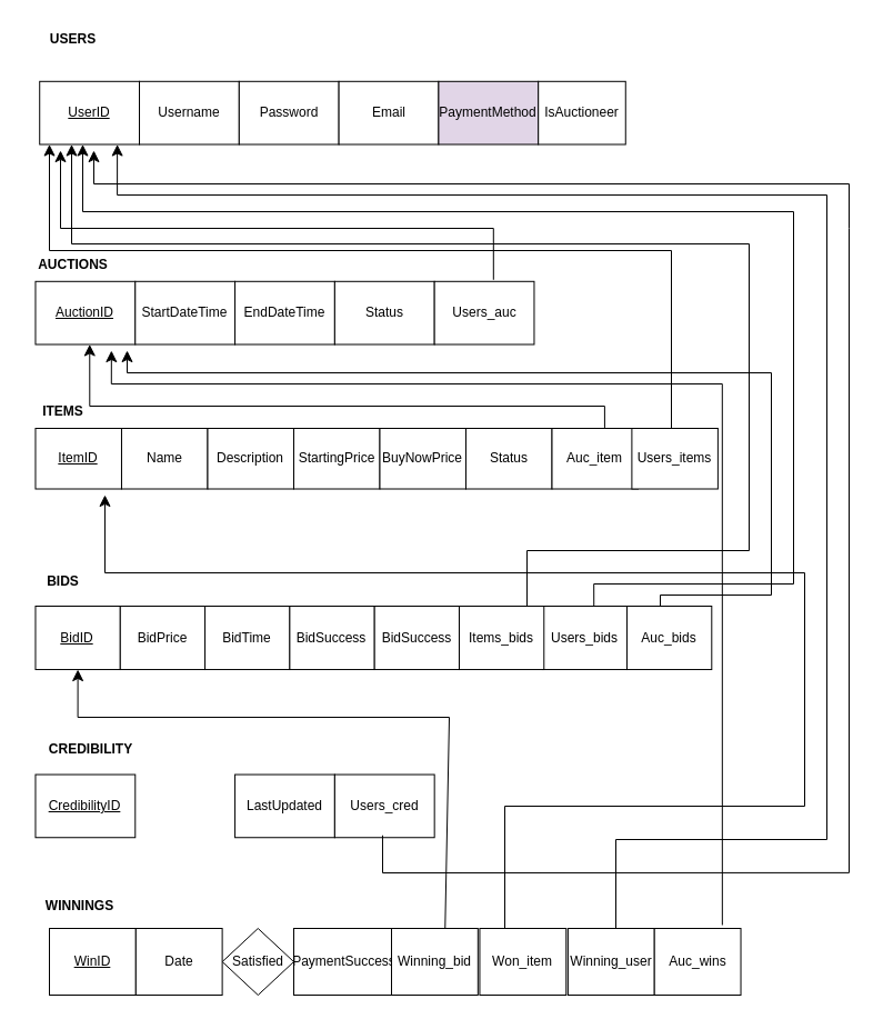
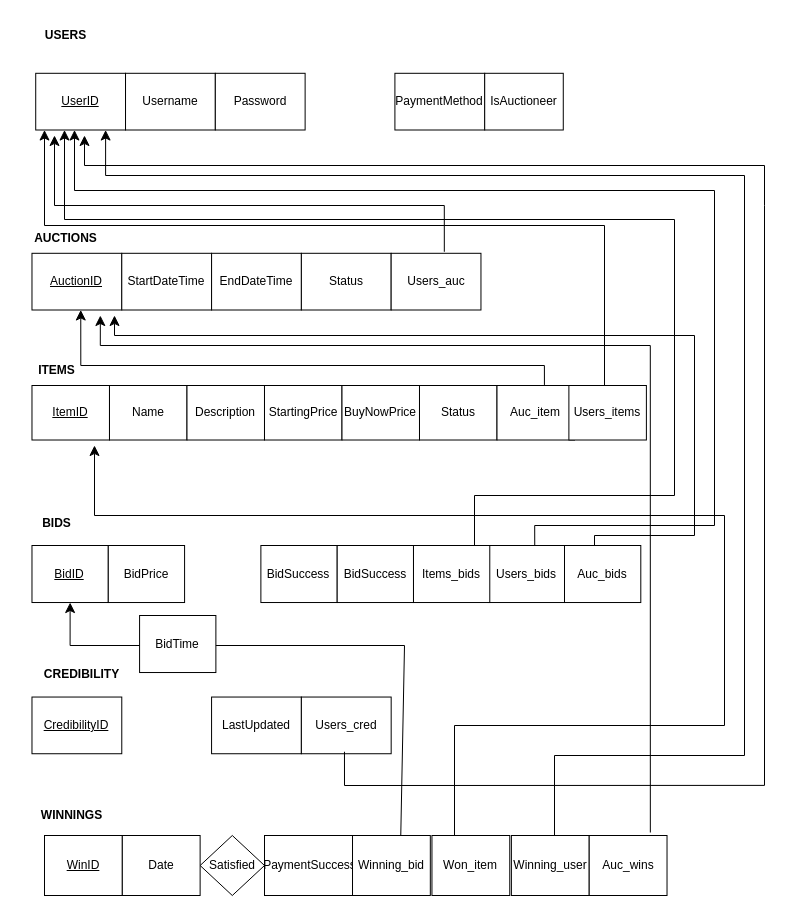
  <mxCell id="0" />
  <mxCell id="1" parent="0" />
  <mxCell id="2" value="&lt;u&gt;UserID&lt;/u&gt;" style="rounded=0;whiteSpace=wrap;html=1;container=0;" vertex="1" parent="1"><mxGeometry x="35.224" y="72.802" width="89.796" height="56.703" as="geometry" /></mxCell>
  <mxCell id="3" value="Username" style="rounded=0;whiteSpace=wrap;html=1;container=0;" vertex="1" parent="1"><mxGeometry x="125.02" y="72.802" width="89.796" height="56.703" as="geometry" /></mxCell>
  <mxCell id="4" value="Password" style="rounded=0;whiteSpace=wrap;html=1;container=0;" vertex="1" parent="1"><mxGeometry x="214.816" y="72.802" width="89.796" height="56.703" as="geometry" /></mxCell>
- <mxCell id="5" value="Email" style="rounded=0;whiteSpace=wrap;html=1;container=0;" vertex="1" parent="1"><mxGeometry x="304.612" y="72.802" width="89.796" height="56.703" as="geometry" /></mxCell>
- <mxCell id="6" value="PaymentMethod" style="rounded=0;whiteSpace=wrap;html=1;container=0;fillColor=#e1d5e7;" vertex="1" parent="1"><mxGeometry x="394.408" y="72.802" width="89.796" height="56.703" as="geometry" /></mxCell>
+ <mxCell id="6" value="PaymentMethod" style="rounded=0;whiteSpace=wrap;html=1;container=0;" vertex="1" parent="1"><mxGeometry x="394.408" y="72.802" width="89.796" height="56.703" as="geometry" /></mxCell>
  <mxCell id="7" value="IsAuctioneer" style="rounded=0;whiteSpace=wrap;html=1;container=0;" vertex="1" parent="1"><mxGeometry x="484.204" y="72.802" width="78.571" height="56.703" as="geometry" /></mxCell>
  <mxCell id="8" value="&lt;b&gt;USERS&lt;/b&gt;" style="text;html=1;align=center;verticalAlign=middle;resizable=0;points=[];autosize=1;strokeColor=none;fillColor=none;container=0;" vertex="1" parent="1"><mxGeometry x="35.224" y="20" width="60" height="30" as="geometry" /></mxCell>
  <mxCell id="9" value="&lt;b&gt;ITEMS&lt;/b&gt;" style="text;html=1;align=center;verticalAlign=middle;resizable=0;points=[];autosize=1;strokeColor=none;fillColor=none;container=0;" vertex="1" parent="1"><mxGeometry x="26.484" y="355" width="60" height="30" as="geometry" /></mxCell>
  <mxCell id="10" value="&lt;b&gt;BIDS&lt;/b&gt;" style="text;html=1;align=center;verticalAlign=middle;resizable=0;points=[];autosize=1;strokeColor=none;fillColor=none;container=0;" vertex="1" parent="1"><mxGeometry x="31.483" y="507.527" width="50" height="30" as="geometry" /></mxCell>
  <mxCell id="11" value="&lt;u&gt;CredibilityID&lt;/u&gt;" style="rounded=0;whiteSpace=wrap;html=1;container=0;" vertex="1" parent="1"><mxGeometry x="31.483" y="696.538" width="89.796" height="56.703" as="geometry" /></mxCell>
  <mxCell id="12" value="LastUpdated" style="rounded=0;whiteSpace=wrap;html=1;container=0;" vertex="1" parent="1"><mxGeometry x="211.075" y="696.538" width="89.796" height="56.703" as="geometry" /></mxCell>
  <mxCell id="13" value="&lt;b&gt;CREDIBILITY&lt;/b&gt;" style="text;html=1;align=center;verticalAlign=middle;resizable=0;points=[];autosize=1;strokeColor=none;fillColor=none;container=0;" vertex="1" parent="1"><mxGeometry x="31.483" y="658.736" width="100" height="30" as="geometry" /></mxCell>
  <mxCell id="14" value="&lt;b&gt;WINNINGS&lt;/b&gt;" style="text;html=1;align=center;verticalAlign=middle;resizable=0;points=[];autosize=1;strokeColor=none;fillColor=none;container=0;" vertex="1" parent="1"><mxGeometry x="31.483" y="800.495" width="80" height="30" as="geometry" /></mxCell>
  <mxCell id="15" value="Users_cred" style="rounded=0;whiteSpace=wrap;html=1;container=0;" vertex="1" parent="1"><mxGeometry x="300.871" y="696.538" width="89.796" height="56.703" as="geometry" /></mxCell>
  <mxCell id="16" value="" style="group" vertex="1" connectable="0" parent="1"><mxGeometry x="404" y="645" height="70" as="geometry" /></mxCell>
  <mxCell id="17" value="" style="edgeStyle=segmentEdgeStyle;endArrow=classic;html=1;curved=0;rounded=0;endSize=8;startSize=8;entryX=0.5;entryY=1;entryDx=0;entryDy=0;" edge="1" parent="16" target="53"><mxGeometry width="50" height="50" relative="1" as="geometry"><mxPoint as="sourcePoint" /><mxPoint x="-37.415" y="795.969" as="targetPoint" /></mxGeometry></mxCell>
  <mxCell id="18" value="&lt;u&gt;AuctionID&lt;/u&gt;" style="rounded=0;whiteSpace=wrap;html=1;container=0;" vertex="1" parent="1"><mxGeometry x="31.484" y="252.801" width="89.796" height="56.703" as="geometry" /></mxCell>
  <mxCell id="19" value="StartDateTime" style="rounded=0;whiteSpace=wrap;html=1;container=0;" vertex="1" parent="1"><mxGeometry x="121.28" y="252.801" width="89.796" height="56.703" as="geometry" /></mxCell>
  <mxCell id="20" value="EndDateTime" style="rounded=0;whiteSpace=wrap;html=1;container=0;" vertex="1" parent="1"><mxGeometry x="211.076" y="252.801" width="89.796" height="56.703" as="geometry" /></mxCell>
  <mxCell id="21" value="Status" style="rounded=0;whiteSpace=wrap;html=1;container=0;" vertex="1" parent="1"><mxGeometry x="300.872" y="252.801" width="89.796" height="56.703" as="geometry" /></mxCell>
  <mxCell id="22" value="&lt;b&gt;AUCTIONS&lt;/b&gt;" style="text;html=1;align=center;verticalAlign=middle;resizable=0;points=[];autosize=1;strokeColor=none;fillColor=none;container=0;" vertex="1" parent="1"><mxGeometry x="20.22" y="222.799" width="90" height="30" as="geometry" /></mxCell>
  <mxCell id="23" value="" style="edgeStyle=segmentEdgeStyle;endArrow=classic;html=1;curved=0;rounded=0;endSize=8;startSize=8;" edge="1" parent="1"><mxGeometry width="50" height="50" relative="1" as="geometry"><mxPoint x="764" y="204.89" as="sourcePoint" /><mxPoint x="84" y="135" as="targetPoint" /><Array as="points"><mxPoint x="764" y="165" /><mxPoint x="84" y="165" /></Array></mxGeometry></mxCell>
  <mxCell id="24" value="" style="endArrow=none;html=1;rounded=0;" edge="1" parent="1"><mxGeometry width="50" height="50" relative="1" as="geometry"><mxPoint x="764" y="784.89" as="sourcePoint" /><mxPoint x="764" y="204.89" as="targetPoint" /></mxGeometry></mxCell>
  <mxCell id="25" value="" style="endArrow=none;html=1;rounded=0;" edge="1" parent="1"><mxGeometry width="50" height="50" relative="1" as="geometry"><mxPoint x="344" y="785" as="sourcePoint" /><mxPoint x="764" y="784.89" as="targetPoint" /></mxGeometry></mxCell>
  <mxCell id="26" value="" style="endArrow=none;html=1;rounded=0;entryX=0.48;entryY=0.965;entryDx=0;entryDy=0;entryPerimeter=0;" edge="1" parent="1" target="15"><mxGeometry width="50" height="50" relative="1" as="geometry"><mxPoint x="344" y="785" as="sourcePoint" /><mxPoint x="414" y="754.89" as="targetPoint" /></mxGeometry></mxCell>
  <mxCell id="27" value="" style="edgeStyle=segmentEdgeStyle;endArrow=classic;html=1;curved=0;rounded=0;endSize=8;startSize=8;exitX=0.612;exitY=-0.01;exitDx=0;exitDy=0;exitPerimeter=0;" edge="1" parent="1" source="35"><mxGeometry width="50" height="50" relative="1" as="geometry"><mxPoint x="624" y="349" as="sourcePoint" /><mxPoint x="80.26" y="309.5" as="targetPoint" /><Array as="points"><mxPoint x="544" y="365" /><mxPoint x="80" y="365" /></Array></mxGeometry></mxCell>
  <mxCell id="28" value="" style="edgeStyle=segmentEdgeStyle;endArrow=classic;html=1;curved=0;rounded=0;endSize=8;startSize=8;exitX=0.61;exitY=0.016;exitDx=0;exitDy=0;exitPerimeter=0;" edge="1" parent="1" source="57"><mxGeometry width="50" height="50" relative="1" as="geometry"><mxPoint x="564" y="545" as="sourcePoint" /><mxPoint x="74" y="129.51" as="targetPoint" /><Array as="points"><mxPoint x="534" y="525" /><mxPoint x="714" y="525" /><mxPoint x="714" y="190" /><mxPoint x="74" y="190" /></Array></mxGeometry></mxCell>
  <mxCell id="29" value="&lt;u&gt;ItemID&lt;/u&gt;" style="rounded=0;whiteSpace=wrap;html=1;container=0;" vertex="1" parent="1"><mxGeometry x="31.48" y="385" width="77.502" height="54.51" as="geometry" /></mxCell>
  <mxCell id="30" value="Name" style="rounded=0;whiteSpace=wrap;html=1;container=0;" vertex="1" parent="1"><mxGeometry x="108.982" y="385" width="77.502" height="54.51" as="geometry" /></mxCell>
  <mxCell id="31" value="Description" style="rounded=0;whiteSpace=wrap;html=1;container=0;" vertex="1" parent="1"><mxGeometry x="186.485" y="385" width="77.502" height="54.51" as="geometry" /></mxCell>
  <mxCell id="32" value="StartingPrice" style="rounded=0;whiteSpace=wrap;html=1;container=0;" vertex="1" parent="1"><mxGeometry x="263.987" y="385" width="77.502" height="54.51" as="geometry" /></mxCell>
  <mxCell id="33" value="BuyNowPrice" style="rounded=0;whiteSpace=wrap;html=1;container=0;" vertex="1" parent="1"><mxGeometry x="341.489" y="385" width="77.502" height="54.51" as="geometry" /></mxCell>
  <mxCell id="34" value="Status" style="rounded=0;whiteSpace=wrap;html=1;container=0;" vertex="1" parent="1"><mxGeometry x="418.992" y="385" width="77.502" height="54.51" as="geometry" /></mxCell>
  <mxCell id="35" value="Auc_item" style="rounded=0;whiteSpace=wrap;html=1;container=0;" vertex="1" parent="1"><mxGeometry x="496.498" y="385" width="77.502" height="54.51" as="geometry" /></mxCell>
  <mxCell id="36" value="Users_items" style="rounded=0;whiteSpace=wrap;html=1;container=0;" vertex="1" parent="1"><mxGeometry x="568.388" y="385" width="77.502" height="54.51" as="geometry" /></mxCell>
  <mxCell id="37" value="" style="edgeStyle=segmentEdgeStyle;endArrow=classic;html=1;curved=0;rounded=0;endSize=8;startSize=8;exitX=0.5;exitY=0;exitDx=0;exitDy=0;" edge="1" parent="1" source="36"><mxGeometry width="50" height="50" relative="1" as="geometry"><mxPoint x="604" y="225" as="sourcePoint" /><mxPoint x="44" y="129.51" as="targetPoint" /><Array as="points"><mxPoint x="604" y="385" /><mxPoint x="604" y="225" /><mxPoint x="44" y="225" /></Array></mxGeometry></mxCell>
  <mxCell id="38" value="Users_auc" style="rounded=0;whiteSpace=wrap;html=1;container=0;" vertex="1" parent="1"><mxGeometry x="390.662" y="252.801" width="89.796" height="56.703" as="geometry" /></mxCell>
  <mxCell id="39" value="" style="edgeStyle=segmentEdgeStyle;endArrow=classic;html=1;curved=0;rounded=0;endSize=8;startSize=8;exitX=0.592;exitY=-0.027;exitDx=0;exitDy=0;exitPerimeter=0;" edge="1" parent="1" source="38"><mxGeometry width="50" height="50" relative="1" as="geometry"><mxPoint x="444" y="245" as="sourcePoint" /><mxPoint x="54" y="135" as="targetPoint" /><Array as="points"><mxPoint x="444" y="205" /><mxPoint x="54" y="205" /></Array></mxGeometry></mxCell>
  <mxCell id="40" value="" style="endArrow=none;html=1;rounded=0;exitX=0.62;exitY=0.011;exitDx=0;exitDy=0;exitPerimeter=0;" edge="1" parent="1" source="46"><mxGeometry width="50" height="50" relative="1" as="geometry"><mxPoint x="434" y="715" as="sourcePoint" /><mxPoint x="404" y="645" as="targetPoint" /></mxGeometry></mxCell>
  <mxCell id="41" value="" style="edgeStyle=segmentEdgeStyle;endArrow=classic;html=1;curved=0;rounded=0;endSize=8;startSize=8;" edge="1" parent="1"><mxGeometry width="50" height="50" relative="1" as="geometry"><mxPoint x="474" y="545" as="sourcePoint" /><mxPoint x="64" y="129.51" as="targetPoint" /><Array as="points"><mxPoint x="474" y="495" /><mxPoint x="674" y="495" /><mxPoint x="674" y="219" /><mxPoint x="64" y="219" /></Array></mxGeometry></mxCell>
  <mxCell id="42" value="&lt;u&gt;WinID&lt;/u&gt;" style="rounded=0;whiteSpace=wrap;html=1;container=0;" vertex="1" parent="1"><mxGeometry x="44" y="835" width="77.814" height="60" as="geometry" /></mxCell>
  <mxCell id="43" value="Date" style="rounded=0;whiteSpace=wrap;html=1;container=0;" vertex="1" parent="1"><mxGeometry x="121.814" y="835" width="77.814" height="60" as="geometry" /></mxCell>
  <mxCell id="44" value="Satisfied" style="rhombus;whiteSpace=wrap;html=1;container=0;" vertex="1" parent="1"><mxGeometry x="199.63" y="835" width="64.37" height="60" as="geometry" /></mxCell>
  <mxCell id="45" value="PaymentSuccess" style="rounded=0;whiteSpace=wrap;html=1;container=0;" vertex="1" parent="1"><mxGeometry x="264" y="835" width="91.26" height="60" as="geometry" /></mxCell>
  <mxCell id="46" value="Winning_bid" style="rounded=0;whiteSpace=wrap;html=1;container=0;" vertex="1" parent="1"><mxGeometry x="352.013" y="835" width="77.814" height="60" as="geometry" /></mxCell>
  <mxCell id="47" value="Won_item" style="rounded=0;whiteSpace=wrap;html=1;container=0;" vertex="1" parent="1"><mxGeometry x="431.451" y="835" width="77.814" height="60" as="geometry" /></mxCell>
  <mxCell id="48" value="Winning_user" style="rounded=0;whiteSpace=wrap;html=1;container=0;" vertex="1" parent="1"><mxGeometry x="510.889" y="835" width="77.814" height="60" as="geometry" /></mxCell>
  <mxCell id="49" value="Auc_wins" style="rounded=0;whiteSpace=wrap;html=1;container=0;" vertex="1" parent="1"><mxGeometry x="588.706" y="835" width="77.814" height="60" as="geometry" /></mxCell>
  <mxCell id="50" value="" style="edgeStyle=segmentEdgeStyle;endArrow=classic;html=1;curved=0;rounded=0;endSize=8;startSize=8;" edge="1" parent="1" source="47"><mxGeometry width="50" height="50" relative="1" as="geometry"><mxPoint x="454" y="715" as="sourcePoint" /><mxPoint x="94" y="445" as="targetPoint" /><Array as="points"><mxPoint x="454" y="725" /><mxPoint x="724" y="725" /><mxPoint x="724" y="515" /><mxPoint x="94" y="515" /></Array></mxGeometry></mxCell>
  <mxCell id="51" value="" style="edgeStyle=segmentEdgeStyle;endArrow=classic;html=1;curved=0;rounded=0;endSize=8;startSize=8;" edge="1" parent="1"><mxGeometry width="50" height="50" relative="1" as="geometry"><mxPoint x="649.84" y="832.01" as="sourcePoint" /><mxPoint x="99.84" y="315.01" as="targetPoint" /><Array as="points"><mxPoint x="649.84" y="345.01" /><mxPoint x="99.84" y="345.01" /></Array></mxGeometry></mxCell>
  <mxCell id="52" value="" style="edgeStyle=segmentEdgeStyle;endArrow=classic;html=1;curved=0;rounded=0;endSize=8;startSize=8;exitX=0.5;exitY=0;exitDx=0;exitDy=0;" edge="1" parent="1" source="48"><mxGeometry width="50" height="50" relative="1" as="geometry"><mxPoint x="554" y="825" as="sourcePoint" /><mxPoint x="105.12" y="129.51" as="targetPoint" /><Array as="points"><mxPoint x="554" y="835" /><mxPoint x="554" y="755" /><mxPoint x="744" y="755" /><mxPoint x="744" y="175" /><mxPoint x="105" y="175" /></Array></mxGeometry></mxCell>
  <mxCell id="53" value="&lt;u&gt;BidID&lt;/u&gt;" style="rounded=0;whiteSpace=wrap;html=1;container=0;" vertex="1" parent="1"><mxGeometry x="31.48" y="545" width="76.301" height="57.03" as="geometry" /></mxCell>
  <mxCell id="54" value="BidPrice" style="rounded=0;whiteSpace=wrap;html=1;container=0;" vertex="1" parent="1"><mxGeometry x="107.781" y="545" width="76.301" height="57.03" as="geometry" /></mxCell>
- <mxCell id="55" value="BidTime" style="rounded=0;whiteSpace=wrap;html=1;container=0;" vertex="1" parent="1"><mxGeometry x="184.082" y="545" width="76.301" height="57.03" as="geometry" /></mxCell>
+ <mxCell id="55" value="BidTime" style="rounded=0;whiteSpace=wrap;html=1;container=0;" vertex="1" parent="1"><mxGeometry x="139.082" y="615" width="76.301" height="57.03" as="geometry" /></mxCell>
  <mxCell id="56" value="BidSuccess" style="rounded=0;whiteSpace=wrap;html=1;container=0;" vertex="1" parent="1"><mxGeometry x="260.383" y="545" width="76.301" height="57.03" as="geometry" /></mxCell>
  <mxCell id="57" value="Users_bids" style="rounded=0;whiteSpace=wrap;html=1;container=0;" vertex="1" parent="1"><mxGeometry x="487.699" y="545" width="76.301" height="57.03" as="geometry" /></mxCell>
  <mxCell id="58" value="BidSuccess" style="rounded=0;whiteSpace=wrap;html=1;container=0;" vertex="1" parent="1"><mxGeometry x="336.688" y="545" width="76.301" height="57.03" as="geometry" /></mxCell>
  <mxCell id="59" value="Items_bids" style="rounded=0;whiteSpace=wrap;html=1;container=0;" vertex="1" parent="1"><mxGeometry x="412.983" y="545" width="76.301" height="57.03" as="geometry" /></mxCell>
  <mxCell id="60" value="Auc_bids" style="rounded=0;whiteSpace=wrap;html=1;container=0;" vertex="1" parent="1"><mxGeometry x="563.999" y="545" width="76.301" height="57.03" as="geometry" /></mxCell>
  <mxCell id="61" value="" style="edgeStyle=segmentEdgeStyle;endArrow=classic;html=1;curved=0;rounded=0;endSize=8;startSize=8;" edge="1" parent="1"><mxGeometry width="50" height="50" relative="1" as="geometry"><mxPoint x="594" y="545" as="sourcePoint" /><mxPoint x="114" y="315" as="targetPoint" /><Array as="points"><mxPoint x="594" y="535" /><mxPoint x="694" y="535" /><mxPoint x="694" y="335" /><mxPoint x="114" y="335" /></Array></mxGeometry></mxCell>
